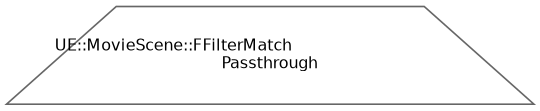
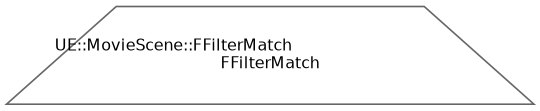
  digraph {
    rankdir=LR
-   n1 [color=grey40 fillcolor=white fontname=Helvetica fontsize=10 height=0.2 label="UE::MovieScene::FFilterMatch\lPassthrough" shape=trapezium style=filled width=0.4]
+   n1 [color=grey40 fillcolor=white fontname=Helvetica fontsize=10 height=0.2 label="UE::MovieScene::FFilterMatch\lFFilterMatch" shape=trapezium style=filled width=0.4]
  }
